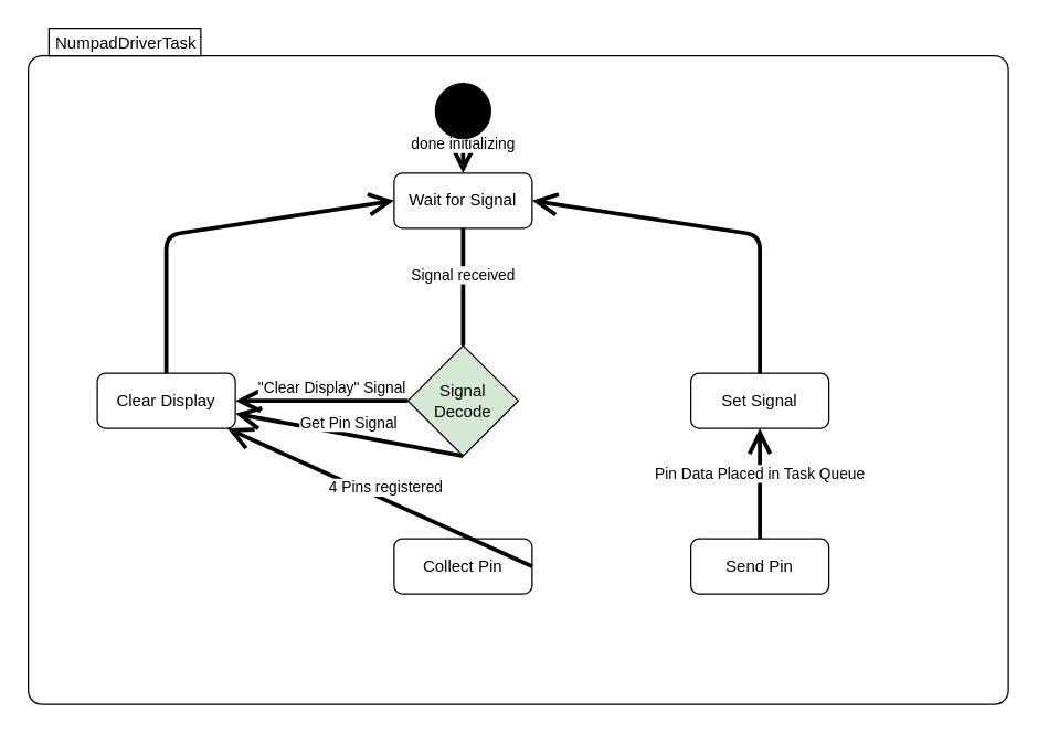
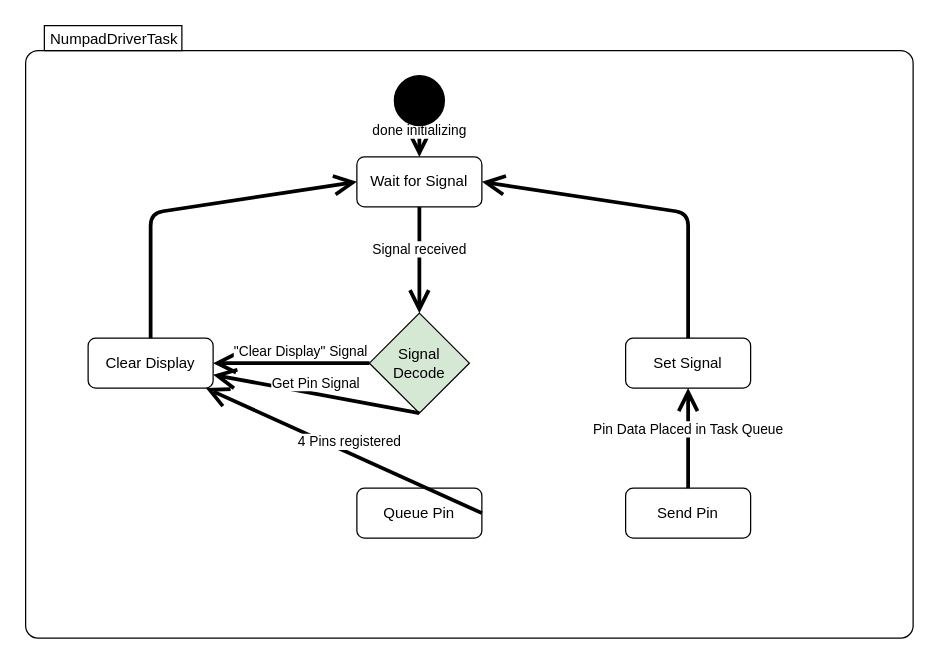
  <mxCell id="0" />
  <mxCell id="1" parent="0" />
  <mxCell id="2" value="NumpadDriverTask" style="shape=mxgraph.sysml.compState;html=1;align=left;verticalAlign=top;spacingTop=-3;spacingLeft=18;" vertex="1" parent="1"><mxGeometry x="20" y="20" width="710" height="490" as="geometry" /></mxCell>
  <mxCell id="3" value="Wait for Signal" style="shape=rect;rounded=1;html=1;whiteSpace=wrap;align=center;" vertex="1" parent="1"><mxGeometry x="285" y="125" width="100" height="40" as="geometry" /></mxCell>
- <mxCell id="4" value="Collect Pin" style="shape=rect;rounded=1;html=1;whiteSpace=wrap;align=center;" vertex="1" parent="1"><mxGeometry x="285" y="390" width="100" height="40" as="geometry" /></mxCell>
+ <mxCell id="4" value="Queue Pin" style="shape=rect;rounded=1;html=1;whiteSpace=wrap;align=center;" vertex="1" parent="1"><mxGeometry x="285" y="390" width="100" height="40" as="geometry" /></mxCell>
  <mxCell id="5" value="Send Pin" style="shape=rect;rounded=1;html=1;whiteSpace=wrap;align=center;" vertex="1" parent="1"><mxGeometry x="500" y="390" width="100" height="40" as="geometry" /></mxCell>
  <mxCell id="6" value="Set Signal" style="shape=rect;rounded=1;html=1;whiteSpace=wrap;align=center;" vertex="1" parent="1"><mxGeometry x="500" y="270" width="100" height="40" as="geometry" /></mxCell>
  <mxCell id="7" value="done initializing" style="edgeStyle=none;html=1;endArrow=open;endSize=12;strokeWidth=3;verticalAlign=bottom;exitX=0.5;exitY=1;exitDx=0;exitDy=0;entryX=0.5;entryY=0;entryDx=0;entryDy=0;" edge="1" parent="1" target="3"><mxGeometry width="160" relative="1" as="geometry"><mxPoint x="335" y="100" as="sourcePoint" /><mxPoint x="330" y="130" as="targetPoint" /></mxGeometry></mxCell>
- <mxCell id="8" value="Signal received" style="edgeStyle=none;html=1;endArrow=none;endSize=12;strokeWidth=3;verticalAlign=bottom;exitX=0.5;exitY=1;exitDx=0;exitDy=0;entryX=0.5;entryY=0;entryDx=0;entryDy=0;" edge="1" parent="1" source="3" target="11"><mxGeometry width="160" relative="1" as="geometry"><mxPoint x="170" y="180" as="sourcePoint" /><mxPoint x="400" y="220" as="targetPoint" /></mxGeometry></mxCell>
+ <mxCell id="8" value="Signal received" style="edgeStyle=none;html=1;endArrow=open;endSize=12;strokeWidth=3;verticalAlign=bottom;exitX=0.5;exitY=1;exitDx=0;exitDy=0;entryX=0.5;entryY=0;entryDx=0;entryDy=0;" edge="1" parent="1" source="3" target="11"><mxGeometry width="160" relative="1" as="geometry"><mxPoint x="170" y="180" as="sourcePoint" /><mxPoint x="400" y="220" as="targetPoint" /></mxGeometry></mxCell>
  <mxCell id="9" value="&quot;Clear Display&quot; Signal" style="edgeStyle=none;html=1;endArrow=open;endSize=12;strokeWidth=3;verticalAlign=bottom;exitX=0;exitY=0.5;exitDx=0;exitDy=0;entryX=1;entryY=0.5;entryDx=0;entryDy=0;" edge="1" parent="1"><mxGeometry x="-0.12" width="160" relative="1" as="geometry"><mxPoint x="295" y="290" as="sourcePoint" /><mxPoint x="170" y="290" as="targetPoint" /><mxPoint as="offset" /></mxGeometry></mxCell>
  <mxCell id="10" value="Clear Display" style="shape=rect;rounded=1;html=1;whiteSpace=wrap;align=center;" vertex="1" parent="1"><mxGeometry x="70" y="270" width="100" height="40" as="geometry" /></mxCell>
  <mxCell id="11" value="&lt;div&gt;Signal&lt;/div&gt;&lt;div&gt;Decode&lt;br&gt;&lt;/div&gt;" style="rhombus;whiteSpace=wrap;html=1;fillColor=#d5e8d4;" vertex="1" parent="1"><mxGeometry x="295" y="250" width="80" height="80" as="geometry" /></mxCell>
  <mxCell id="12" value="Get Pin Signal" style="edgeStyle=none;html=1;endArrow=open;endSize=12;strokeWidth=3;verticalAlign=bottom;exitX=0.5;exitY=1;exitDx=0;exitDy=0;" edge="1" parent="1" source="11" target="10"><mxGeometry width="160" relative="1" as="geometry"><mxPoint x="350" y="360" as="sourcePoint" /><mxPoint x="380" y="370" as="targetPoint" /></mxGeometry></mxCell>
  <mxCell id="13" value="" style="edgeStyle=none;html=1;endArrow=open;endSize=12;strokeWidth=3;verticalAlign=bottom;exitX=0.5;exitY=0;exitDx=0;exitDy=0;entryX=0;entryY=0.5;entryDx=0;entryDy=0;" edge="1" parent="1" source="10" target="3"><mxGeometry x="0.132" width="160" relative="1" as="geometry"><mxPoint x="150" y="220" as="sourcePoint" /><mxPoint x="25" y="220" as="targetPoint" /><mxPoint as="offset" /><Array as="points"><mxPoint x="120" y="170" /></Array></mxGeometry></mxCell>
  <mxCell id="14" value="4 Pins registered" style="edgeStyle=none;html=1;endArrow=open;endSize=12;strokeWidth=3;verticalAlign=bottom;exitX=1;exitY=0.5;exitDx=0;exitDy=0;" edge="1" parent="1" source="4" target="10"><mxGeometry x="-0.043" width="160" relative="1" as="geometry"><mxPoint x="400" y="460" as="sourcePoint" /><mxPoint x="560" y="460" as="targetPoint" /><mxPoint as="offset" /></mxGeometry></mxCell>
  <mxCell id="15" value="Pin Data Placed in Task Queue" style="edgeStyle=none;html=1;endArrow=open;endSize=12;strokeWidth=3;verticalAlign=bottom;exitX=0.5;exitY=0;exitDx=0;exitDy=0;entryX=0.5;entryY=1;entryDx=0;entryDy=0;" edge="1" parent="1" source="5" target="6"><mxGeometry x="-0.043" width="160" relative="1" as="geometry"><mxPoint x="590" y="389.31" as="sourcePoint" /><mxPoint x="705" y="389.31" as="targetPoint" /><mxPoint as="offset" /></mxGeometry></mxCell>
  <mxCell id="16" value="" style="edgeStyle=none;html=1;endArrow=open;endSize=12;strokeWidth=3;verticalAlign=bottom;exitX=0.5;exitY=0;exitDx=0;exitDy=0;entryX=1;entryY=0.5;entryDx=0;entryDy=0;" edge="1" parent="1" target="3"><mxGeometry x="0.132" width="160" relative="1" as="geometry"><mxPoint x="550" y="270" as="sourcePoint" /><mxPoint x="715" y="170" as="targetPoint" /><mxPoint as="offset" /><Array as="points"><mxPoint x="550" y="170" /></Array></mxGeometry></mxCell>
  <mxCell id="17" value="" style="shape=ellipse;html=1;fillColor=#000000;fontSize=18;fontColor=#ffffff;" vertex="1" parent="1"><mxGeometry x="315" y="60" width="40" height="40" as="geometry" /></mxCell>
